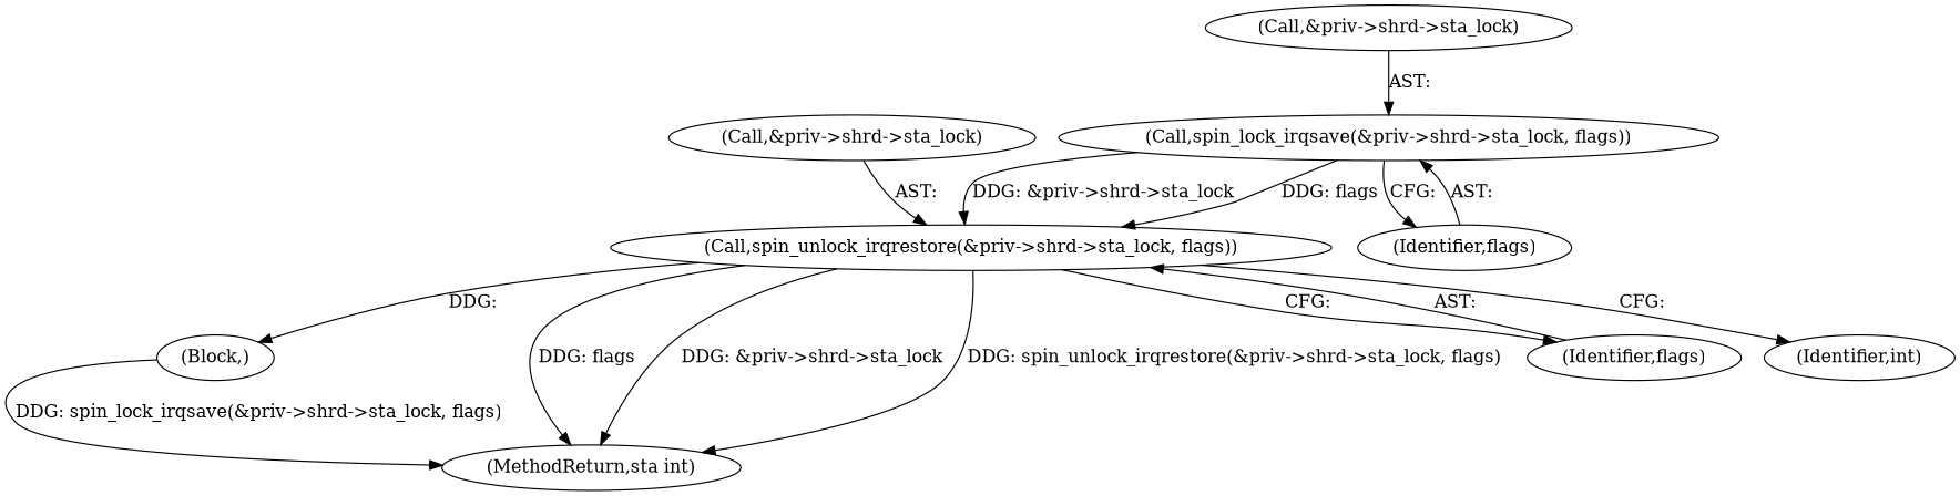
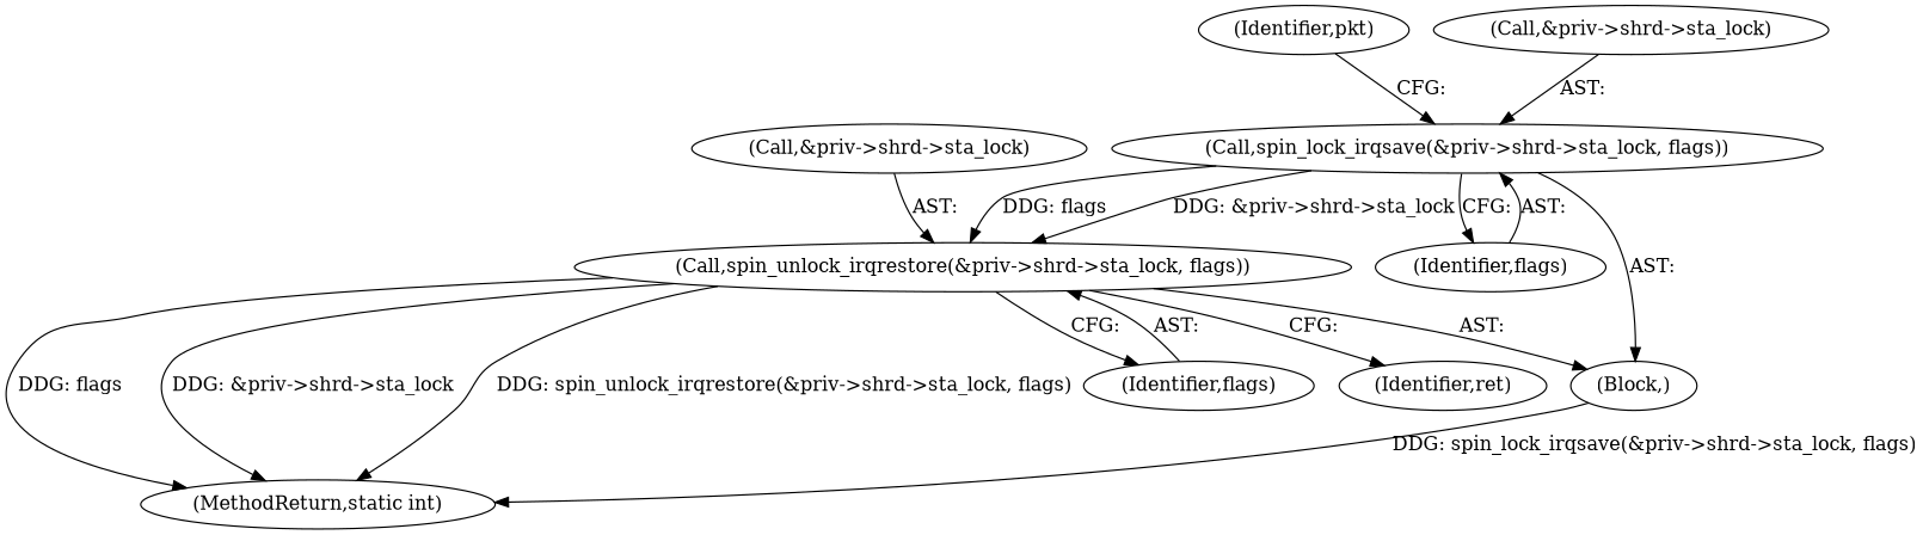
  digraph {
    n1 [label="(Call,spin_lock_irqsave(&priv->shrd->sta_lock, flags))"]
    n2 [label="(Call,spin_unlock_irqrestore(&priv->shrd->sta_lock, flags))"]
    n3 [label="(Identifier,flags)"]
    n4 [label="(Block,)"]
-   n5 [label="(MethodReturn,sta int)"]
+   n5 [label="(MethodReturn,static int)"]
    n6 [label="(Identifier,flags)"]
-   n7 [label="(Identifier,int)"]
+   n7 [label="(Identifier,ret)"]
    n8 [label="(Call,&priv->shrd->sta_lock)"]
+   n9 [label="(Identifier,pkt)"]
    n10 [label="(Call,&priv->shrd->sta_lock)"]
    n1 -> n2 [label="DDG: &priv->shrd->sta_lock"]
    n1 -> n2 [label="DDG: flags"]
    n1 -> n3 [label="CFG: "]
-   n2 -> n4 [label="DDG: "]
+   n1 -> n4 [label="AST: "]
+   n2 -> n4 [label="AST: "]
    n2 -> n5 [label="DDG: flags"]
    n2 -> n5 [label="DDG: &priv->shrd->sta_lock"]
    n2 -> n5 [label="DDG: spin_unlock_irqrestore(&priv->shrd->sta_lock, flags)"]
    n2 -> n6 [label="CFG: "]
    n2 -> n7 [label="CFG: "]
    n3 -> n1 [label="AST: "]
    n4 -> n5 [label="DDG: spin_lock_irqsave(&priv->shrd->sta_lock, flags)"]
    n6 -> n2 [label="AST: "]
    n8 -> n2 [label="AST: "]
+   n9 -> n1 [label="CFG: "]
    n10 -> n1 [label="AST: "]
  }
